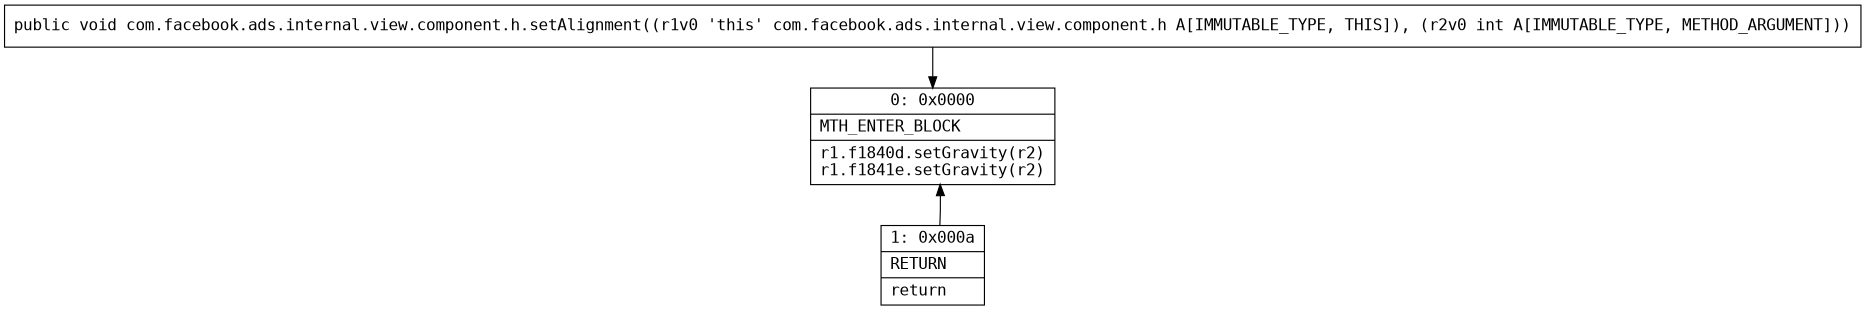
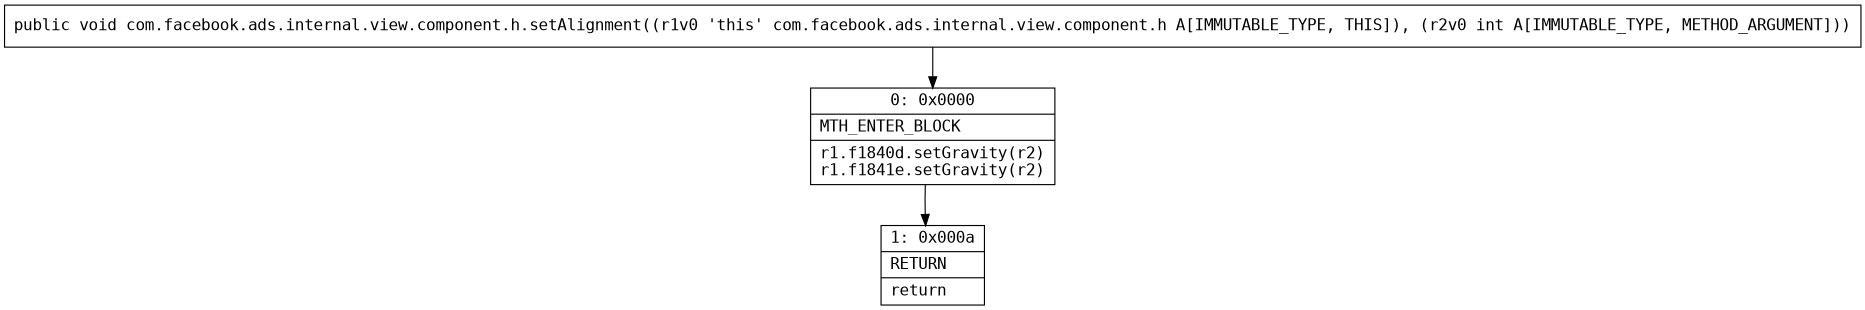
  digraph {
    fontname="DejaVu Sans Mono"
    node [shape=record fontname="DejaVu Sans Mono"]
    edge [fontname="DejaVu Sans Mono"]
    n1 [label="{0\:\ 0x0000|MTH_ENTER_BLOCK\l|r1.f1840d.setGravity(r2)\lr1.f1841e.setGravity(r2)\l}"]
    n2 [label="{1\:\ 0x000a|RETURN\l|return\l}"]
    n3 [label="{public void com.facebook.ads.internal.view.component.h.setAlignment((r1v0 'this' com.facebook.ads.internal.view.component.h A[IMMUTABLE_TYPE, THIS]), (r2v0 int A[IMMUTABLE_TYPE, METHOD_ARGUMENT])) }"]
-   n2 -> n1
+   n1 -> n2
    n3 -> n1
  }
